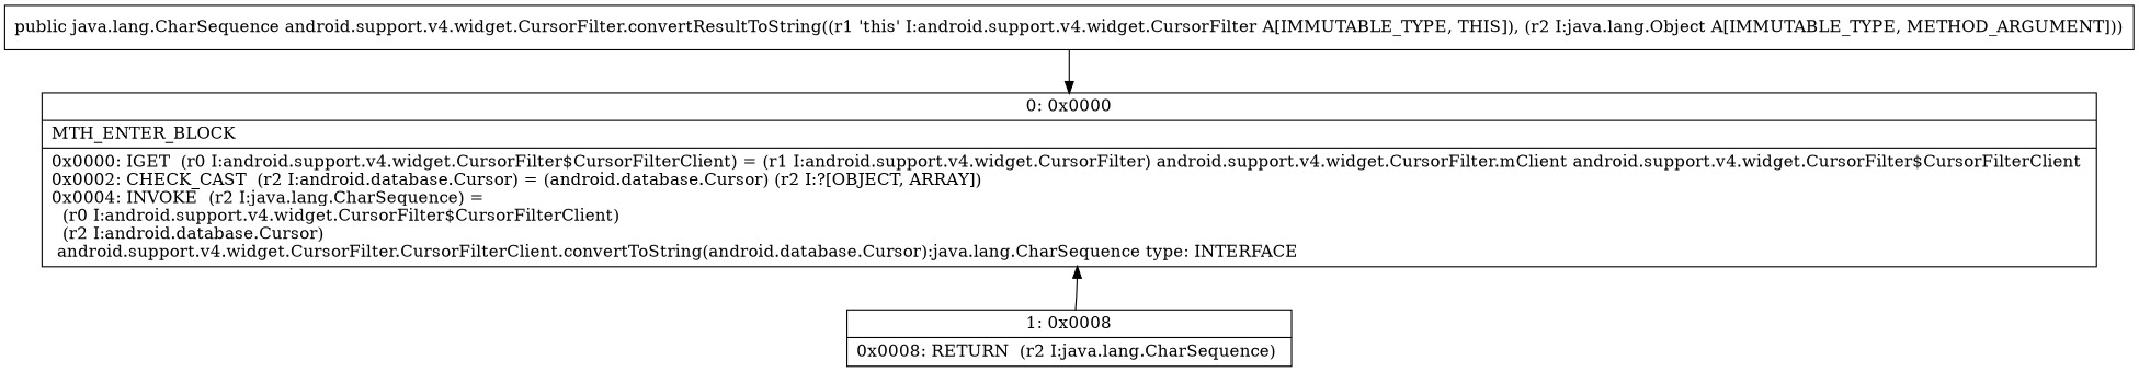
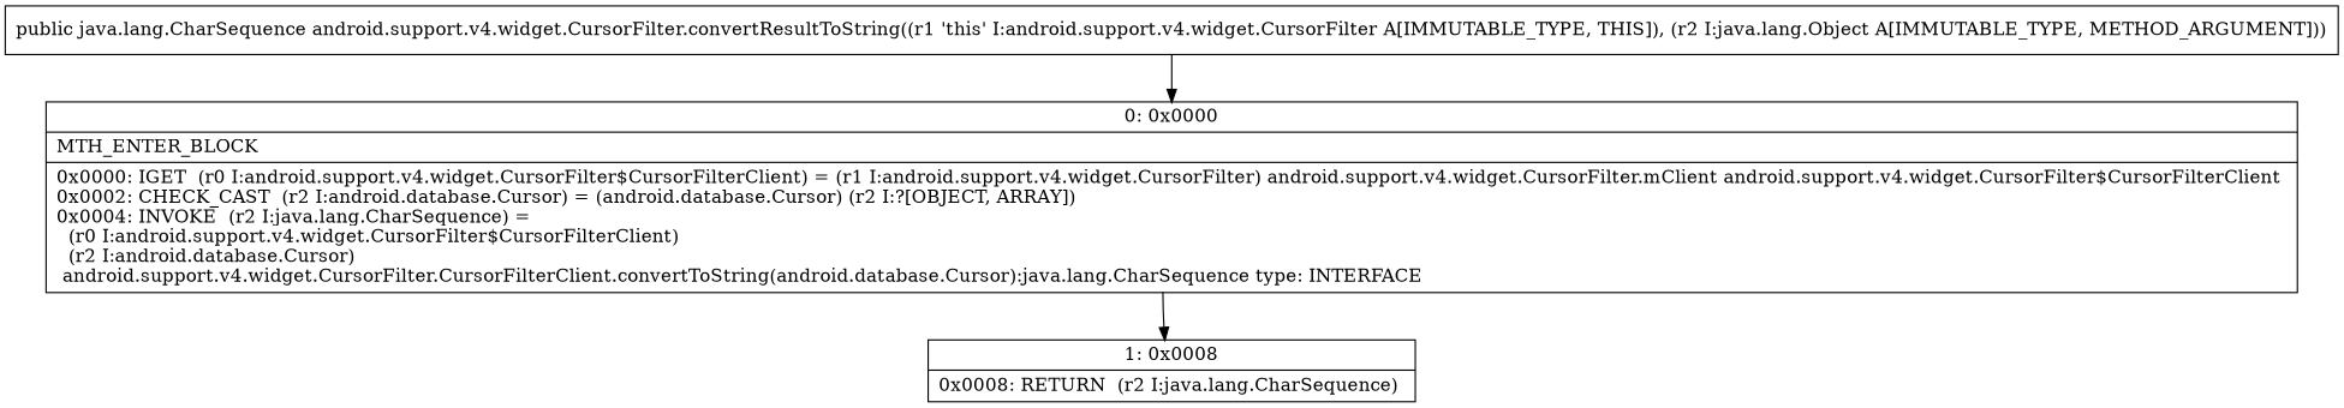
  digraph {
    node [shape=record]
    n1 [label="{0\:\ 0x0000|MTH_ENTER_BLOCK\l|0x0000: IGET  (r0 I:android.support.v4.widget.CursorFilter$CursorFilterClient) = (r1 I:android.support.v4.widget.CursorFilter) android.support.v4.widget.CursorFilter.mClient android.support.v4.widget.CursorFilter$CursorFilterClient \l0x0002: CHECK_CAST  (r2 I:android.database.Cursor) = (android.database.Cursor) (r2 I:?[OBJECT, ARRAY]) \l0x0004: INVOKE  (r2 I:java.lang.CharSequence) = \l  (r0 I:android.support.v4.widget.CursorFilter$CursorFilterClient)\l  (r2 I:android.database.Cursor)\l android.support.v4.widget.CursorFilter.CursorFilterClient.convertToString(android.database.Cursor):java.lang.CharSequence type: INTERFACE \l}"]
    n2 [label="{1\:\ 0x0008|0x0008: RETURN  (r2 I:java.lang.CharSequence) \l}"]
    n3 [label="{public java.lang.CharSequence android.support.v4.widget.CursorFilter.convertResultToString((r1 'this' I:android.support.v4.widget.CursorFilter A[IMMUTABLE_TYPE, THIS]), (r2 I:java.lang.Object A[IMMUTABLE_TYPE, METHOD_ARGUMENT])) }"]
-   n2 -> n1
+   n1 -> n2
    n3 -> n1
  }
